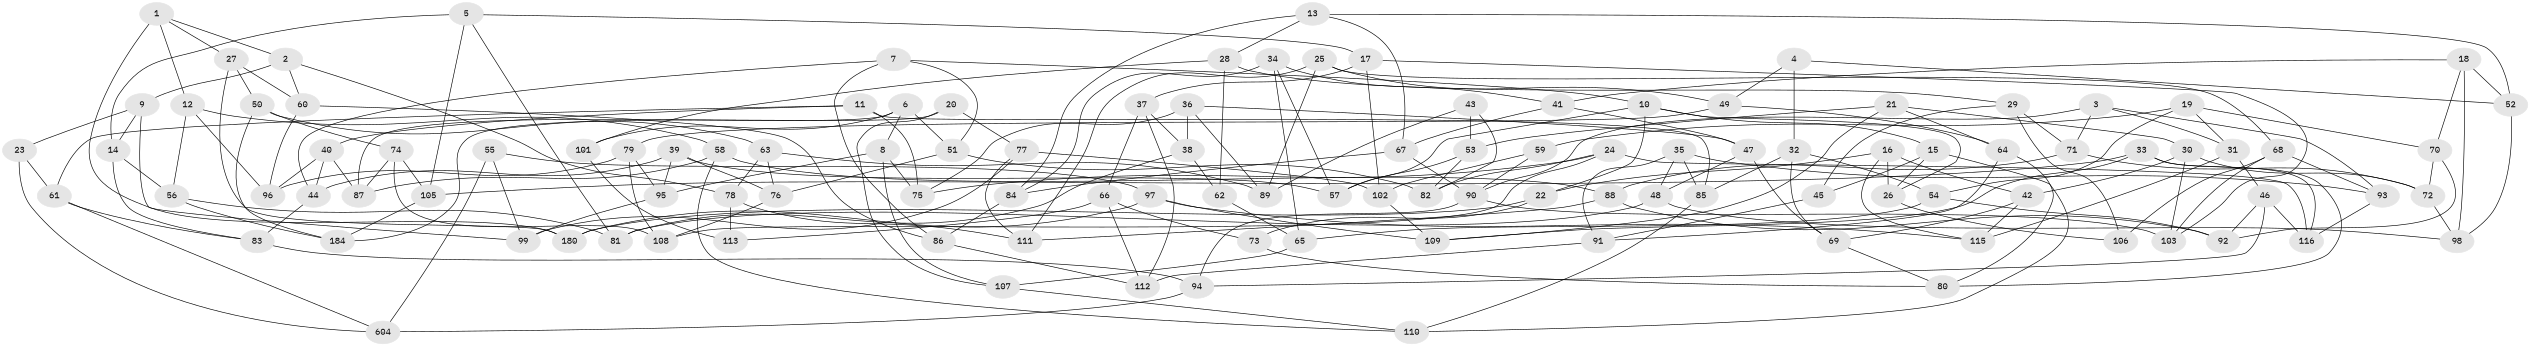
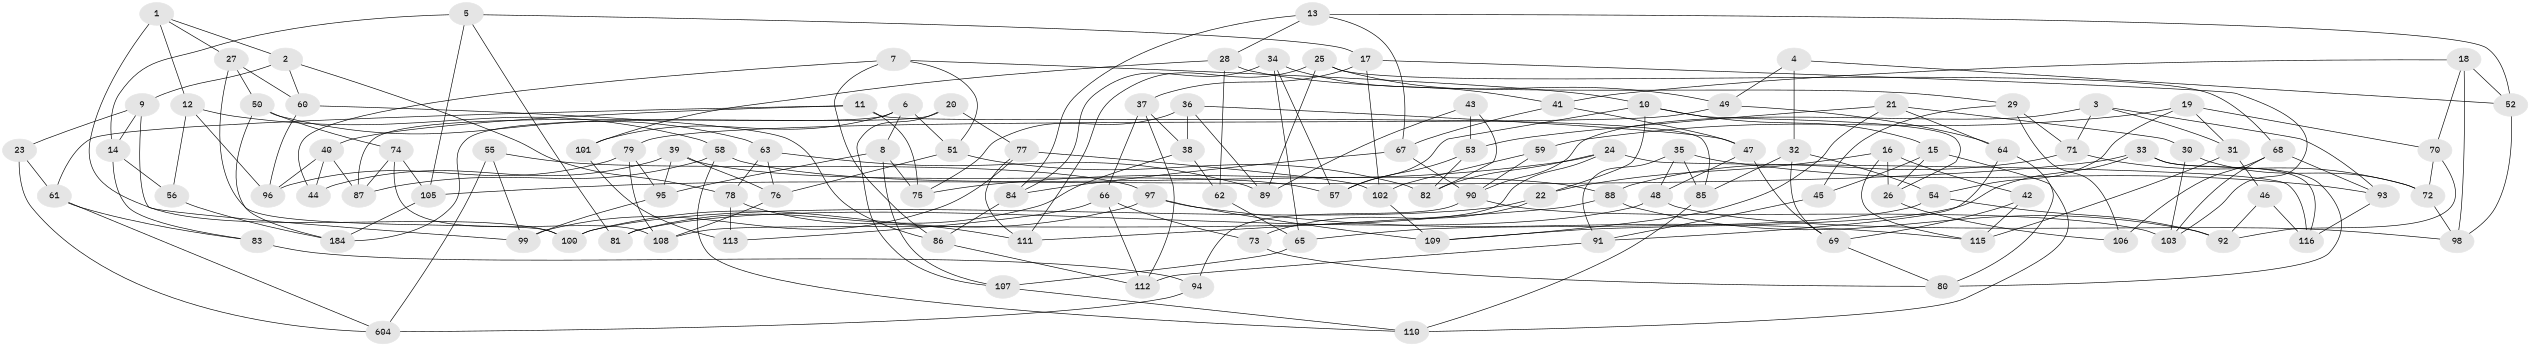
  graph {
    fontname="IBM Plex Mono"
    node [color=gray90 fontname="IBM Plex Mono" style=filled]
    edge [fontname="IBM Plex Mono"]
    1
    2
    12
    27
-   100 [label=180]
+   100
    9
    60
    78
    56
    58
    96
    50
    14
    23
    99
    86
    111
    113
    3
    31
    71
    93
    90
    115
    46
    55
    n27 [label=604]
    97
    72
    88
    116
    4
    32
    49
    52
    85
    54
    69
    64
    79
    98
    59
    102
    5
    17
    81
    105
    83
    37
    103
    n51 [label=184]
    6
    8
    51
    87
    101
    75
    95
    107
    82
    76
    7
    10
    44
    15
    22
    57
    26
    112
    110
    61
    45
    73
    11
    40
    13
    28
    67
    84
    29
    62
    94
    106
    91
    16
    42
    38
    66
    109
    18
    41
    70
    47
    92
    19
    65
    20
    77
    21
    30
    53
    80
    43
    89
    24
    108
    25
    68
    63
    74
    33
    34
    35
    48
    36
    39
    1 -- 2
    1 -- 12
    1 -- 27
    1 -- 100
    2 -- 9
    2 -- 60
    2 -- 78
    12 -- 56
    12 -- 58
    12 -- 96
    27 -- 100
    27 -- 60
    27 -- 50
    9 -- 14
    9 -- 23
    9 -- 99
    60 -- 96
    60 -- 86
    78 -- 111
    78 -- 113
-   56 -- 81
    56 -- n51
    58 -- 88
    58 -- 87
    58 -- 110
    50 -- n51
    50 -- 63
    50 -- 74
    14 -- 56
    14 -- 83
    23 -- n27
    23 -- 61
    86 -- 112
    3 -- 31
    3 -- 71
    3 -- 93
    3 -- 90
    31 -- 115
    31 -- 46
    71 -- 72
    71 -- 88
    93 -- 116
    90 -- 103
    90 -- 94
    46 -- 116
-   46 -- 94
    46 -- 92
    55 -- 99
    55 -- n27
    55 -- 97
    97 -- 100
    97 -- 115
    97 -- 109
    72 -- 98
    88 -- 111
    88 -- 92
    4 -- 32
    4 -- 49
    4 -- 52
    32 -- 85
    32 -- 54
    32 -- 69
    49 -- 64
    49 -- 79
    52 -- 98
    85 -- 110
    54 -- 92
    54 -- 65
    69 -- 80
    64 -- 91
    64 -- 80
    79 -- 96
    79 -- 95
    79 -- 108
    59 -- 90
    59 -- 102
    102 -- 109
    5 -- 14
    5 -- 17
    5 -- 81
    5 -- 105
    17 -- 102
    17 -- 37
    17 -- 103
    105 -- n51
    83 -- 94
    37 -- 112
    37 -- 38
    37 -- 66
    6 -- 8
    6 -- 51
    6 -- 87
    6 -- 101
    8 -- 75
    8 -- 95
    8 -- 107
    51 -- 82
    51 -- 76
    101 -- 113
    95 -- 99
    107 -- 110
    76 -- 108
    7 -- 86
    7 -- 51
    7 -- 10
    7 -- 44
    10 -- 15
    10 -- 22
    10 -- 57
    10 -- 26
-   44 -- 83
    15 -- 26
    15 -- 110
    15 -- 45
    22 -- 100
    22 -- 73
    26 -- 106
    61 -- n27
    61 -- 83
    45 -- 91
    73 -- 80
    11 -- 85
    11 -- 75
    11 -- 61
    11 -- 40
    40 -- 96
    40 -- 87
    40 -- 44
    13 -- 52
    13 -- 28
    13 -- 67
    13 -- 84
    28 -- 101
    28 -- 29
    28 -- 62
    67 -- 90
    67 -- 84
    84 -- 86
    29 -- 71
    29 -- 45
    29 -- 106
    62 -- 65
    94 -- n27
    91 -- 112
    16 -- 115
    16 -- 22
    16 -- 26
    16 -- 42
    42 -- 115
    42 -- 69
    38 -- 81
    38 -- 62
    66 -- 113
    66 -- 112
    66 -- 73
    18 -- 52
    18 -- 98
    18 -- 41
    18 -- 70
    41 -- 67
    41 -- 47
    70 -- 72
    70 -- 92
    47 -- 69
    47 -- 48
    19 -- 31
    19 -- 54
    19 -- 59
    19 -- 70
    65 -- 107
    20 -- n51
    20 -- 107
    20 -- 77
    77 -- 99
    77 -- 111
    77 -- 102
    21 -- 64
    21 -- 109
    21 -- 30
    21 -- 53
    30 -- 72
    30 -- 103
-   30 -- 42
    53 -- 82
    53 -- 57
    43 -- 82
    43 -- 53
    43 -- 89
    24 -- 116
    24 -- 75
    24 -- 82
    24 -- 108
    25 -- 111
    25 -- 49
    25 -- 89
    25 -- 68
    68 -- 93
    68 -- 103
    68 -- 106
    63 -- 78
    63 -- 76
    63 -- 89
    74 -- 105
    74 -- 87
    74 -- 108
    33 -- 116
    33 -- 105
    33 -- 109
    33 -- 80
    34 -- 57
    34 -- 84
    34 -- 41
    34 -- 65
    35 -- 93
    35 -- 85
    35 -- 91
    35 -- 48
    48 -- 98
    48 -- 81
    36 -- 75
    36 -- 38
    36 -- 47
    36 -- 89
    39 -- 95
    39 -- 76
    39 -- 44
    39 -- 57
  }
